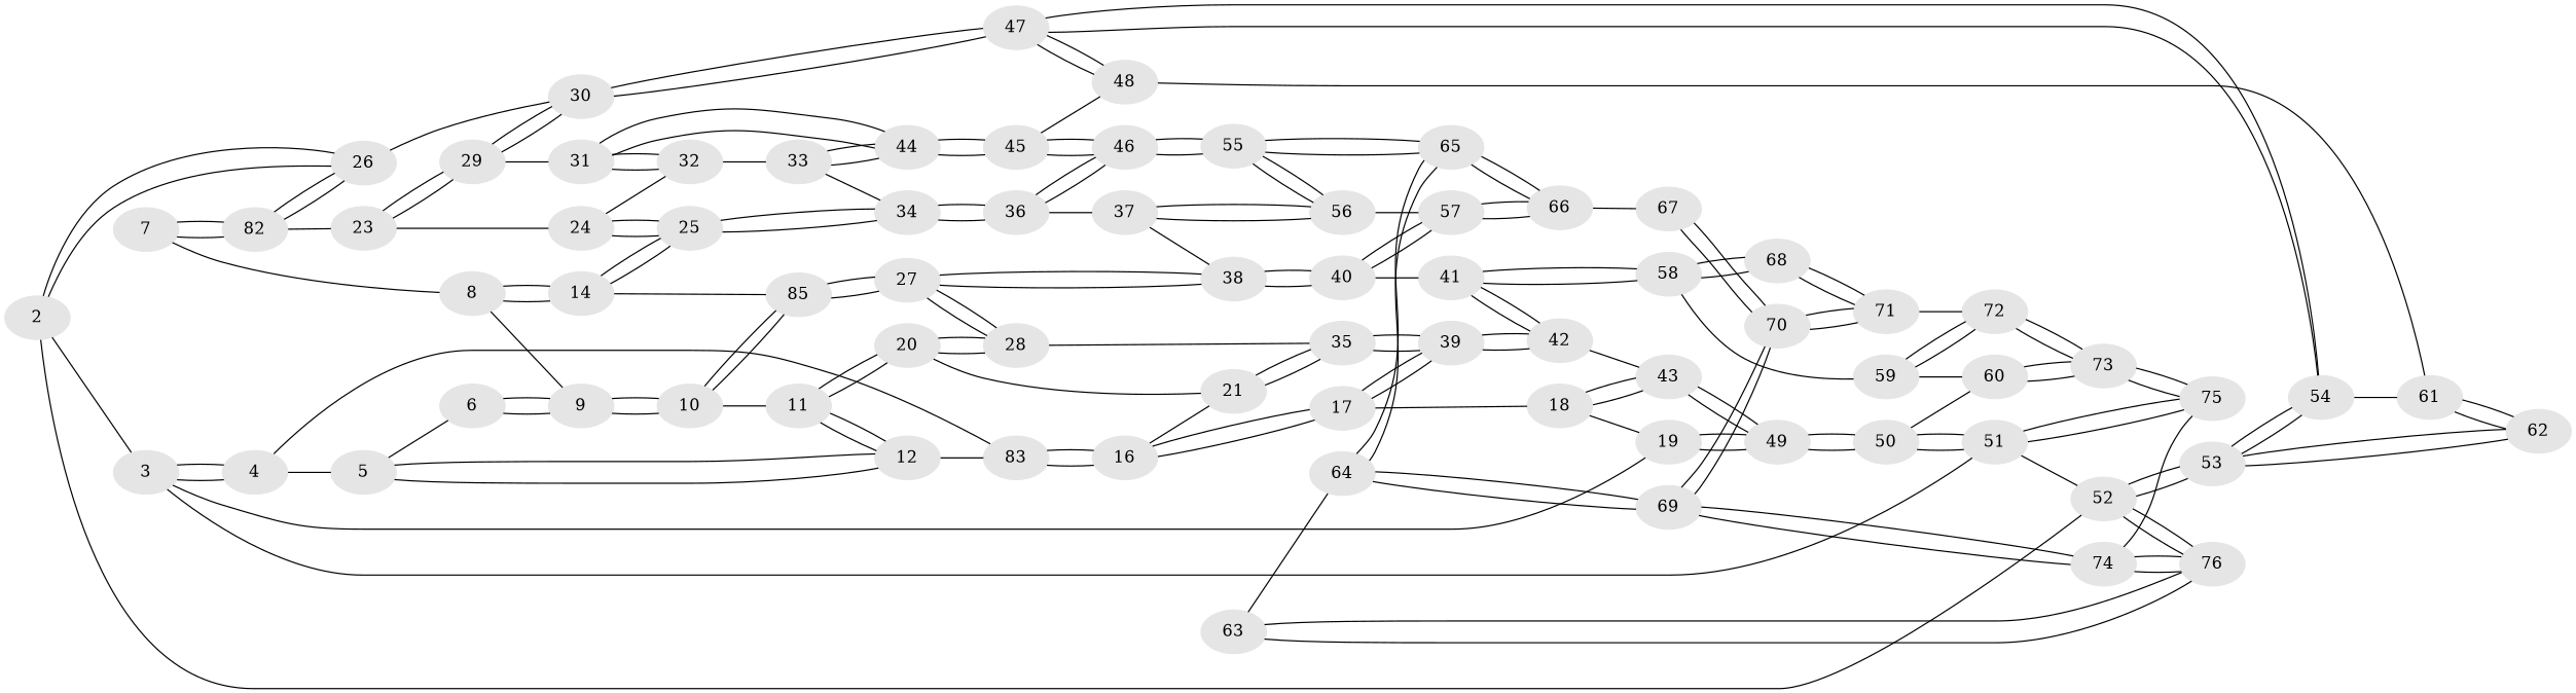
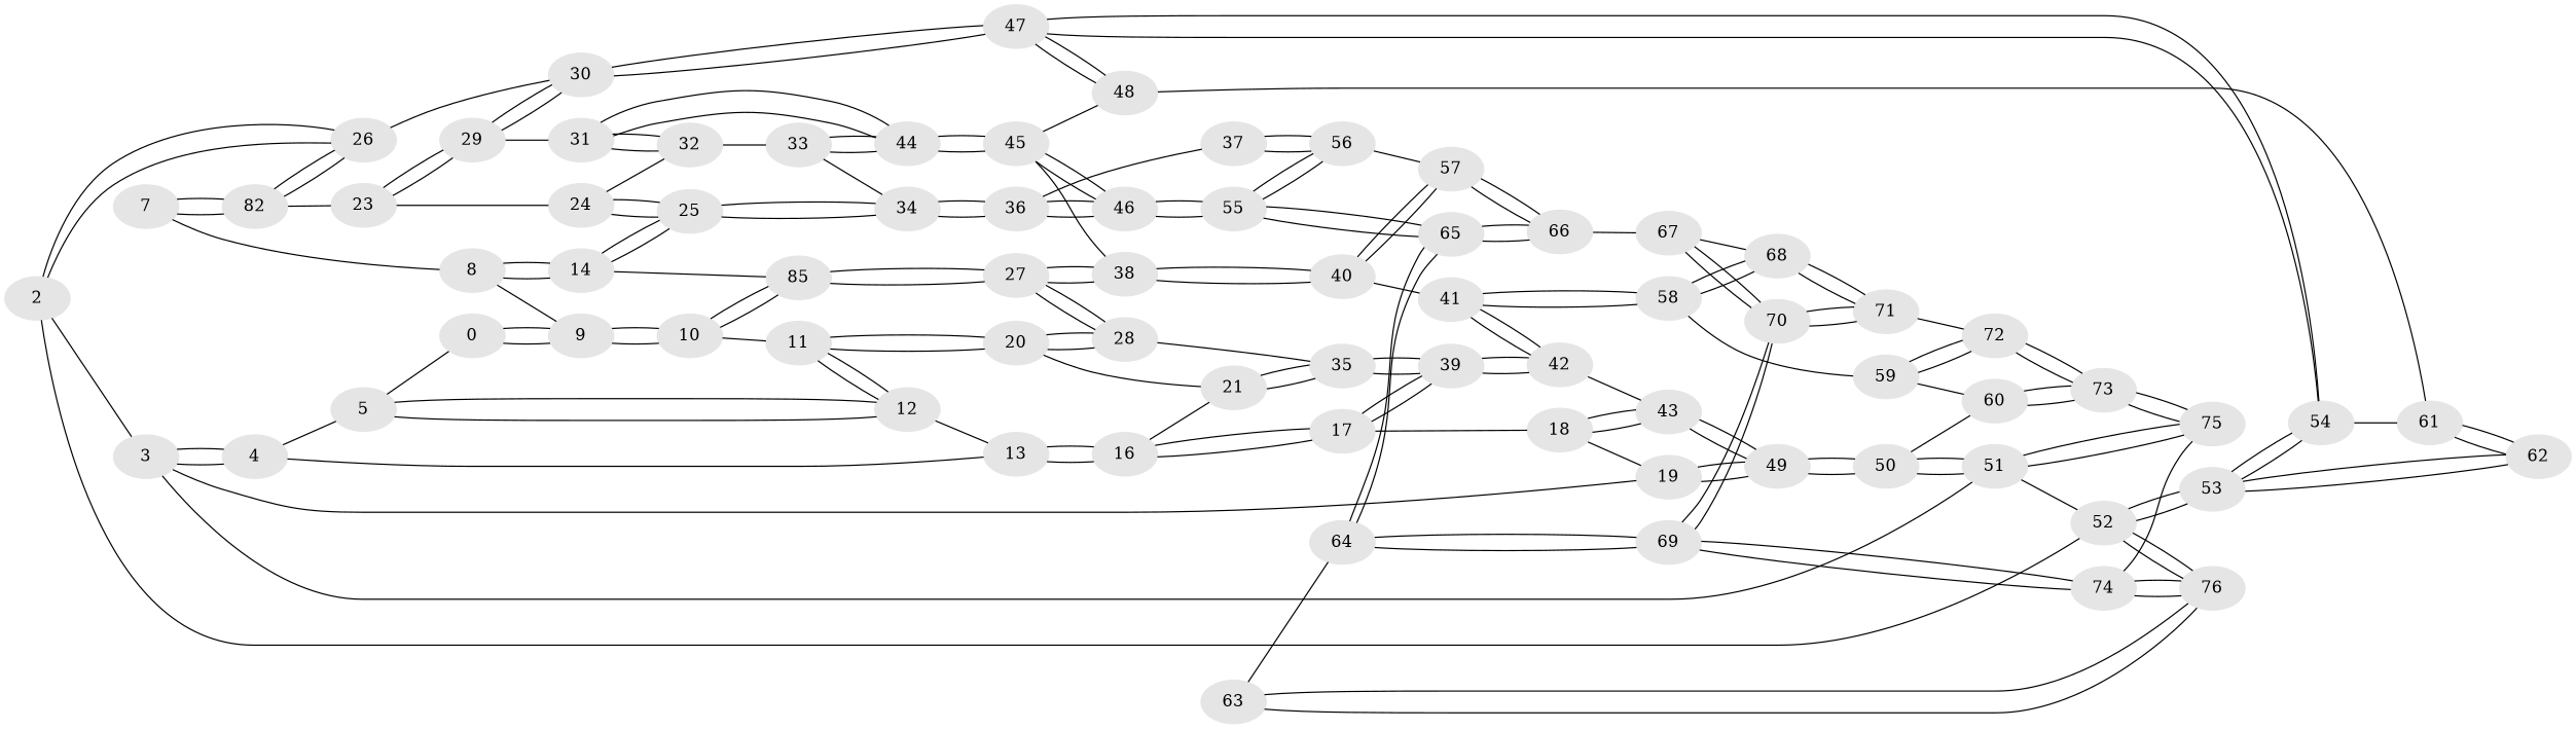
  graph {
    rankdir=LR
    node [color=gray90 style=filled]
    2
    3
    26
    52
    7
    8
    n7 [label=82]
    4
    19
    51
    30
    53
    76
    5
-   13 [label=83]
+   13
    49
    75
-   6
+   6 [label=0]
    12
    16
    9
    10
    14
    23
    n25 [label=85]
    25
    11
    20
    27
    21
    28
    17
    34
    38
    18
    39
    35
    43
    42
    50
    24
    29
    32
    31
    33
    36
    47
    40
    44
    48
    54
    45
    37
    46
    56
    55
    57
    41
    58
    66
    59
    68
    61
    65
    62
    60
    73
    67
    72
    71
    63
    64
    69
    70
    74
    2 -- 3
    2 -- 26
    2 -- 26
    2 -- 52
    3 -- 4
    3 -- 4
    3 -- 19
    3 -- 51
    26 -- 30
    52 -- 53
    52 -- 53
    52 -- 76
    52 -- 76
    7 -- 8
    7 -- n7
    7 -- n7
    8 -- 9
    8 -- 14
    8 -- 14
    n7 -- 26
    n7 -- 26
    n7 -- 23
    4 -- 5
    4 -- 13
    19 -- 49
    19 -- 49
    51 -- 52
    51 -- 75
    51 -- 75
    30 -- 47
    30 -- 47
    53 -- 54
    53 -- 54
    53 -- 62
    53 -- 62
    5 -- 6
    5 -- 12
    5 -- 12
    13 -- 16
    13 -- 16
    49 -- 50
    49 -- 50
    6 -- 9
    6 -- 9
    12 -- 13
    16 -- 21
    16 -- 17
    16 -- 17
    9 -- 10
    9 -- 10
    10 -- n25
    10 -- n25
    10 -- 11
    14 -- n25
    14 -- 25
    14 -- 25
    23 -- 24
    23 -- 29
    23 -- 29
    n25 -- 27
    n25 -- 27
    25 -- 34
    25 -- 34
    11 -- 12
    11 -- 12
    11 -- 20
    11 -- 20
    20 -- 21
    20 -- 28
    20 -- 28
    27 -- 28
    27 -- 28
    27 -- 38
    27 -- 38
    21 -- 35
    21 -- 35
    28 -- 35
    17 -- 18
    17 -- 39
    17 -- 39
    34 -- 36
    34 -- 36
    38 -- 40
    38 -- 40
    18 -- 19
    18 -- 43
    18 -- 43
    39 -- 42
    39 -- 42
    35 -- 39
    35 -- 39
    43 -- 49
    43 -- 49
    42 -- 43
    50 -- 51
    50 -- 51
    50 -- 60
    24 -- 25
    24 -- 25
    24 -- 32
    29 -- 30
    29 -- 30
    29 -- 31
    32 -- 33
    31 -- 32
    31 -- 32
    31 -- 44
    31 -- 44
    33 -- 34
    33 -- 44
    33 -- 44
    36 -- 37
    36 -- 46
    36 -- 46
    47 -- 48
    47 -- 48
    47 -- 54
    47 -- 54
    40 -- 57
    40 -- 57
    40 -- 41
    44 -- 45
    44 -- 45
    48 -- 61
    54 -- 61
    45 -- 48
    45 -- 46
    45 -- 46
-   37 -- 38
+   45 -- 38
    37 -- 56
    37 -- 56
    46 -- 55
    46 -- 55
    56 -- 57
    55 -- 56
    55 -- 56
    55 -- 65
    55 -- 65
    57 -- 66
    57 -- 66
    41 -- 42
    41 -- 42
    41 -- 58
    41 -- 58
    58 -- 59
    58 -- 68
    58 -- 68
    66 -- 67
    59 -- 60
    59 -- 72
    59 -- 72
    68 -- 71
    68 -- 71
    61 -- 62
    61 -- 62
    65 -- 66
    65 -- 66
    60 -- 73
    60 -- 73
    73 -- 75
    73 -- 75
+   67 -- 68
    67 -- 70
    67 -- 70
    72 -- 73
    72 -- 73
    71 -- 72
    63 -- 76
    63 -- 76
    63 -- 64
    64 -- 65
    64 -- 65
    64 -- 69
    64 -- 69
    69 -- 70
    69 -- 70
    69 -- 74
    69 -- 74
    70 -- 71
    70 -- 71
    74 -- 76
    74 -- 76
    74 -- 75
  }
